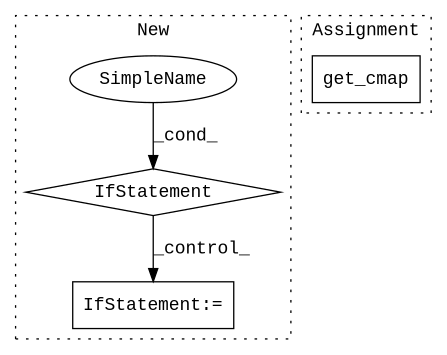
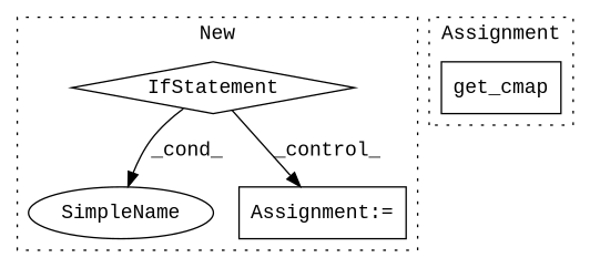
  digraph {
    fontname="Liberation Mono"
    node [fontname="Liberation Mono" shape=box]
    edge [fontname="Liberation Mono"]
    n1 [a=25 l="4,2" label=IfStatement s="1681,1705" shape=diamond]
    n2 [a=42 label=SimpleName shape=ellipse]
-   n3 [a=7 l=14 label="IfStatement:=" s=1727]
+   n3 [a=7 l=14 label="Assignment:=" s=1727]
    n4 [a=32 l=10 label=get_cmap s=1196]
    subgraph cluster_1 {
      label=New
      style=dotted
      n1
      n2
      n3
    }
    subgraph cluster_2 {
      label=Assignment
      style=dotted
      n4
    }
    n1 -> n3 [label=_control_]
-   n2 -> n1 [label=_cond_]
+   n1 -> n2 [label=_cond_]
  }
